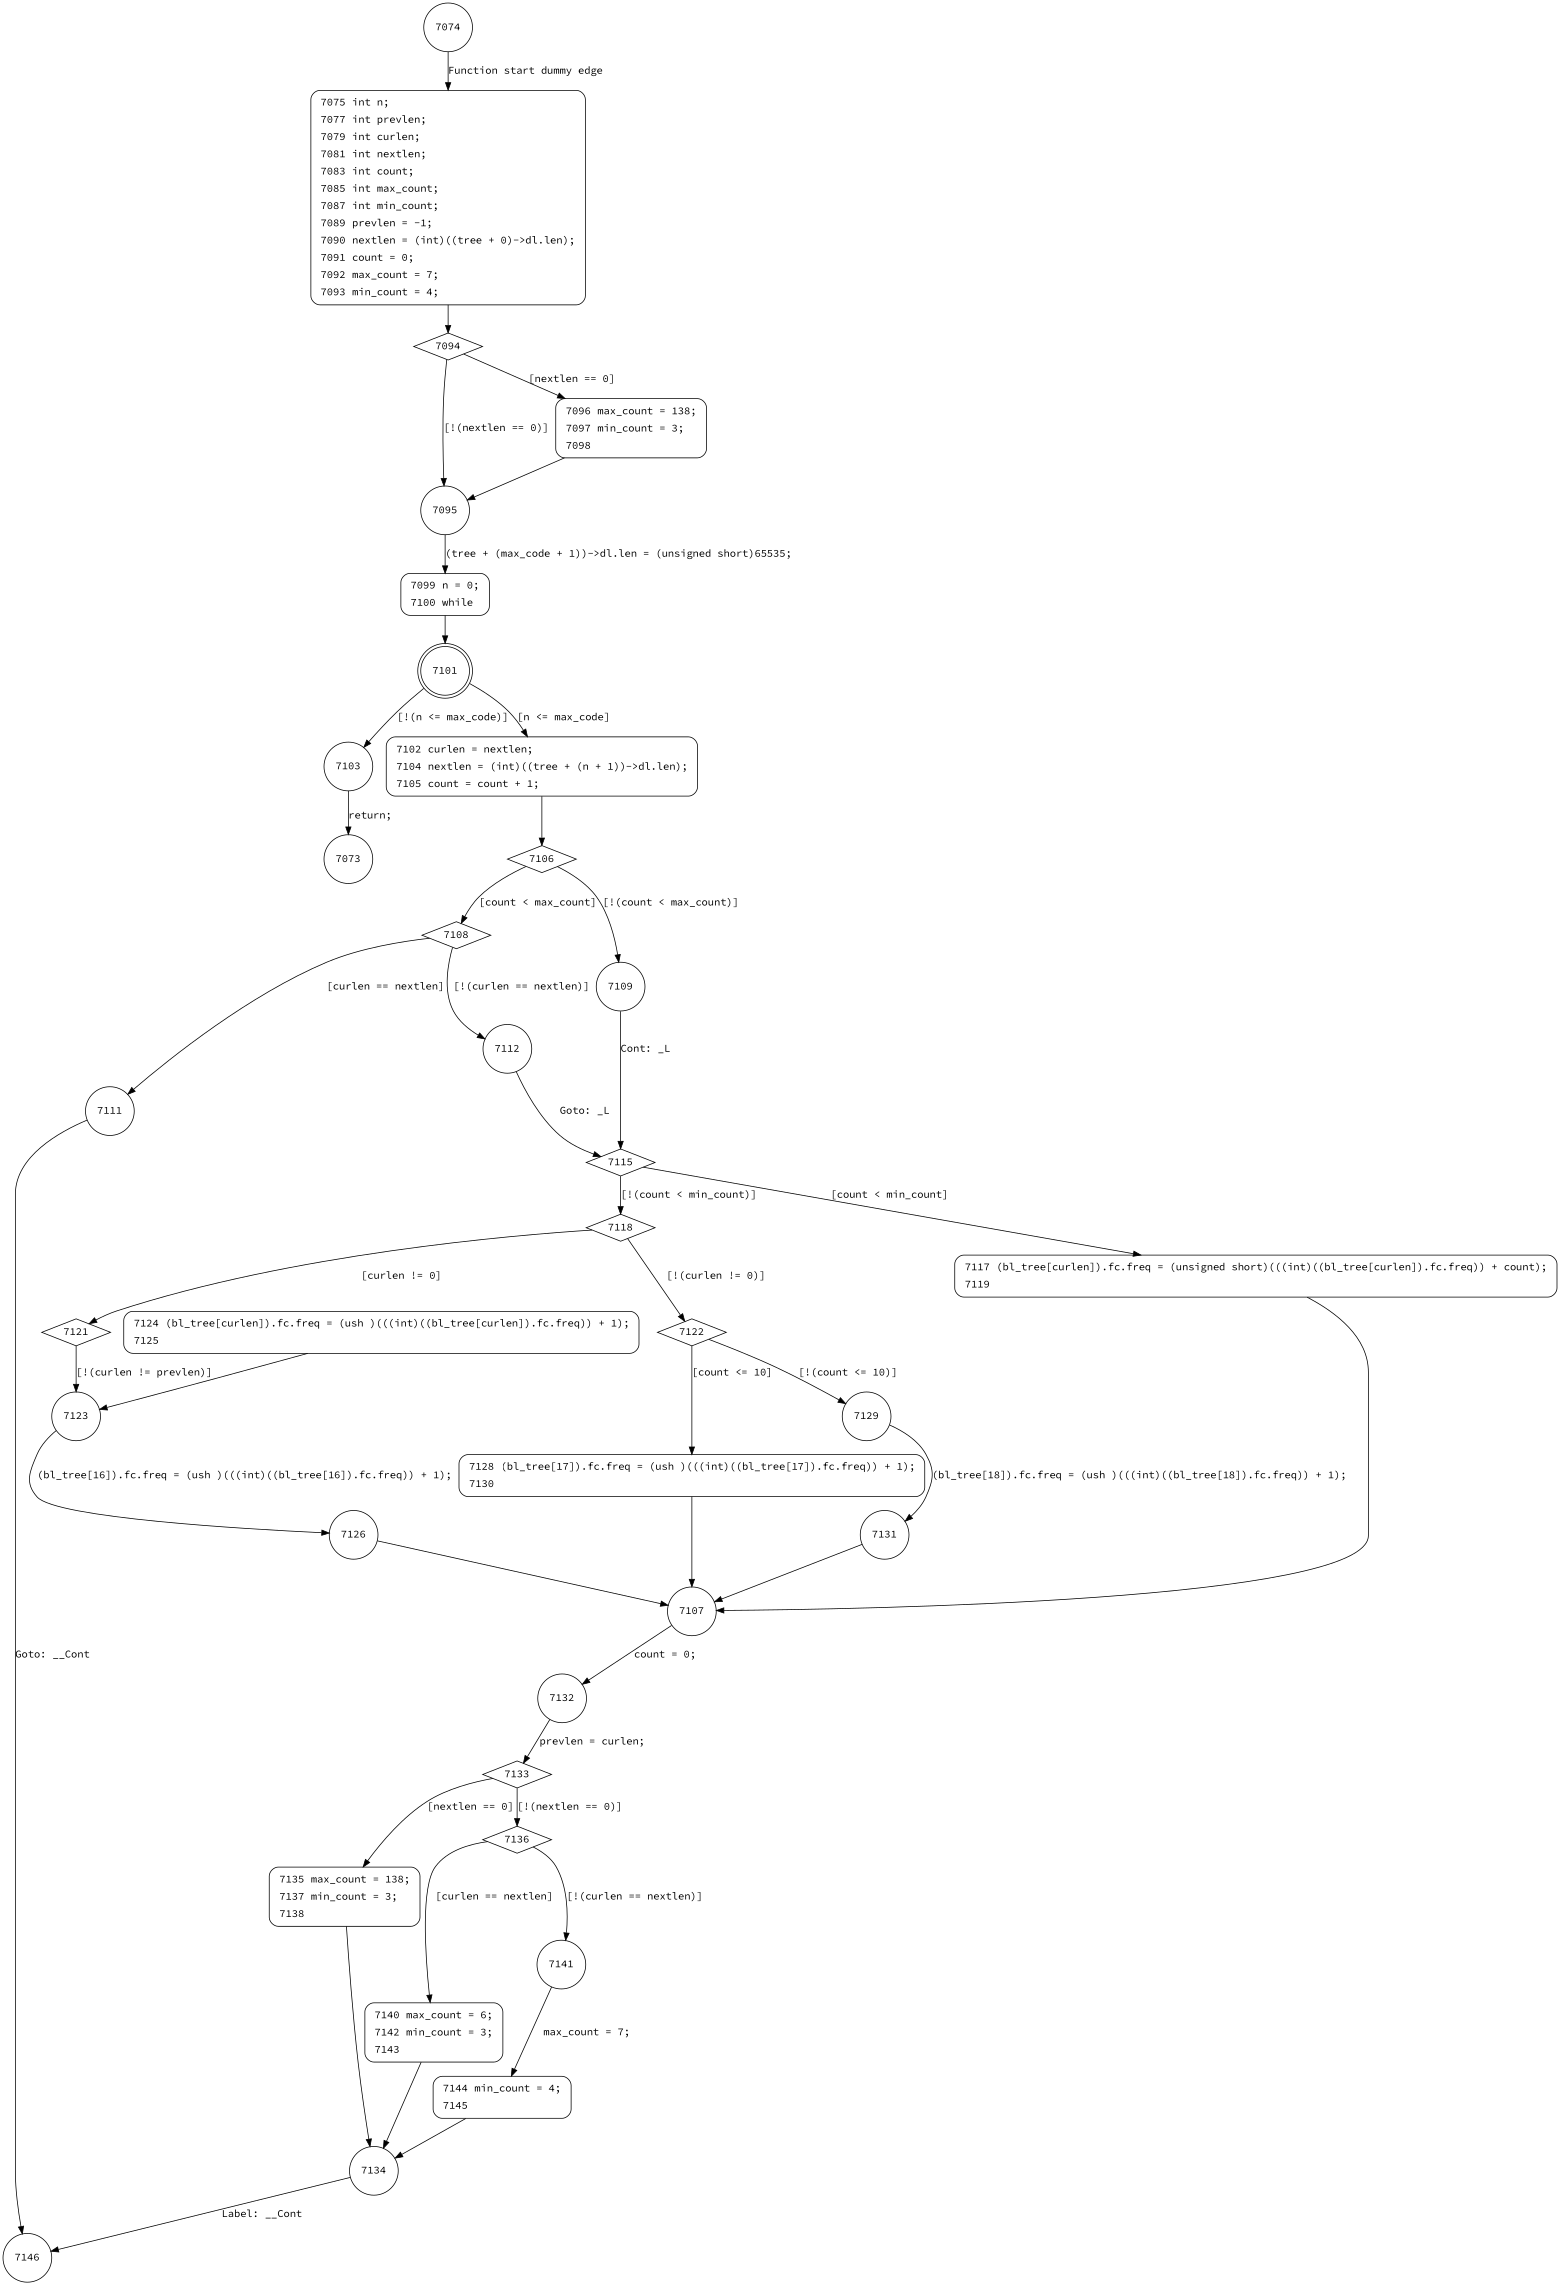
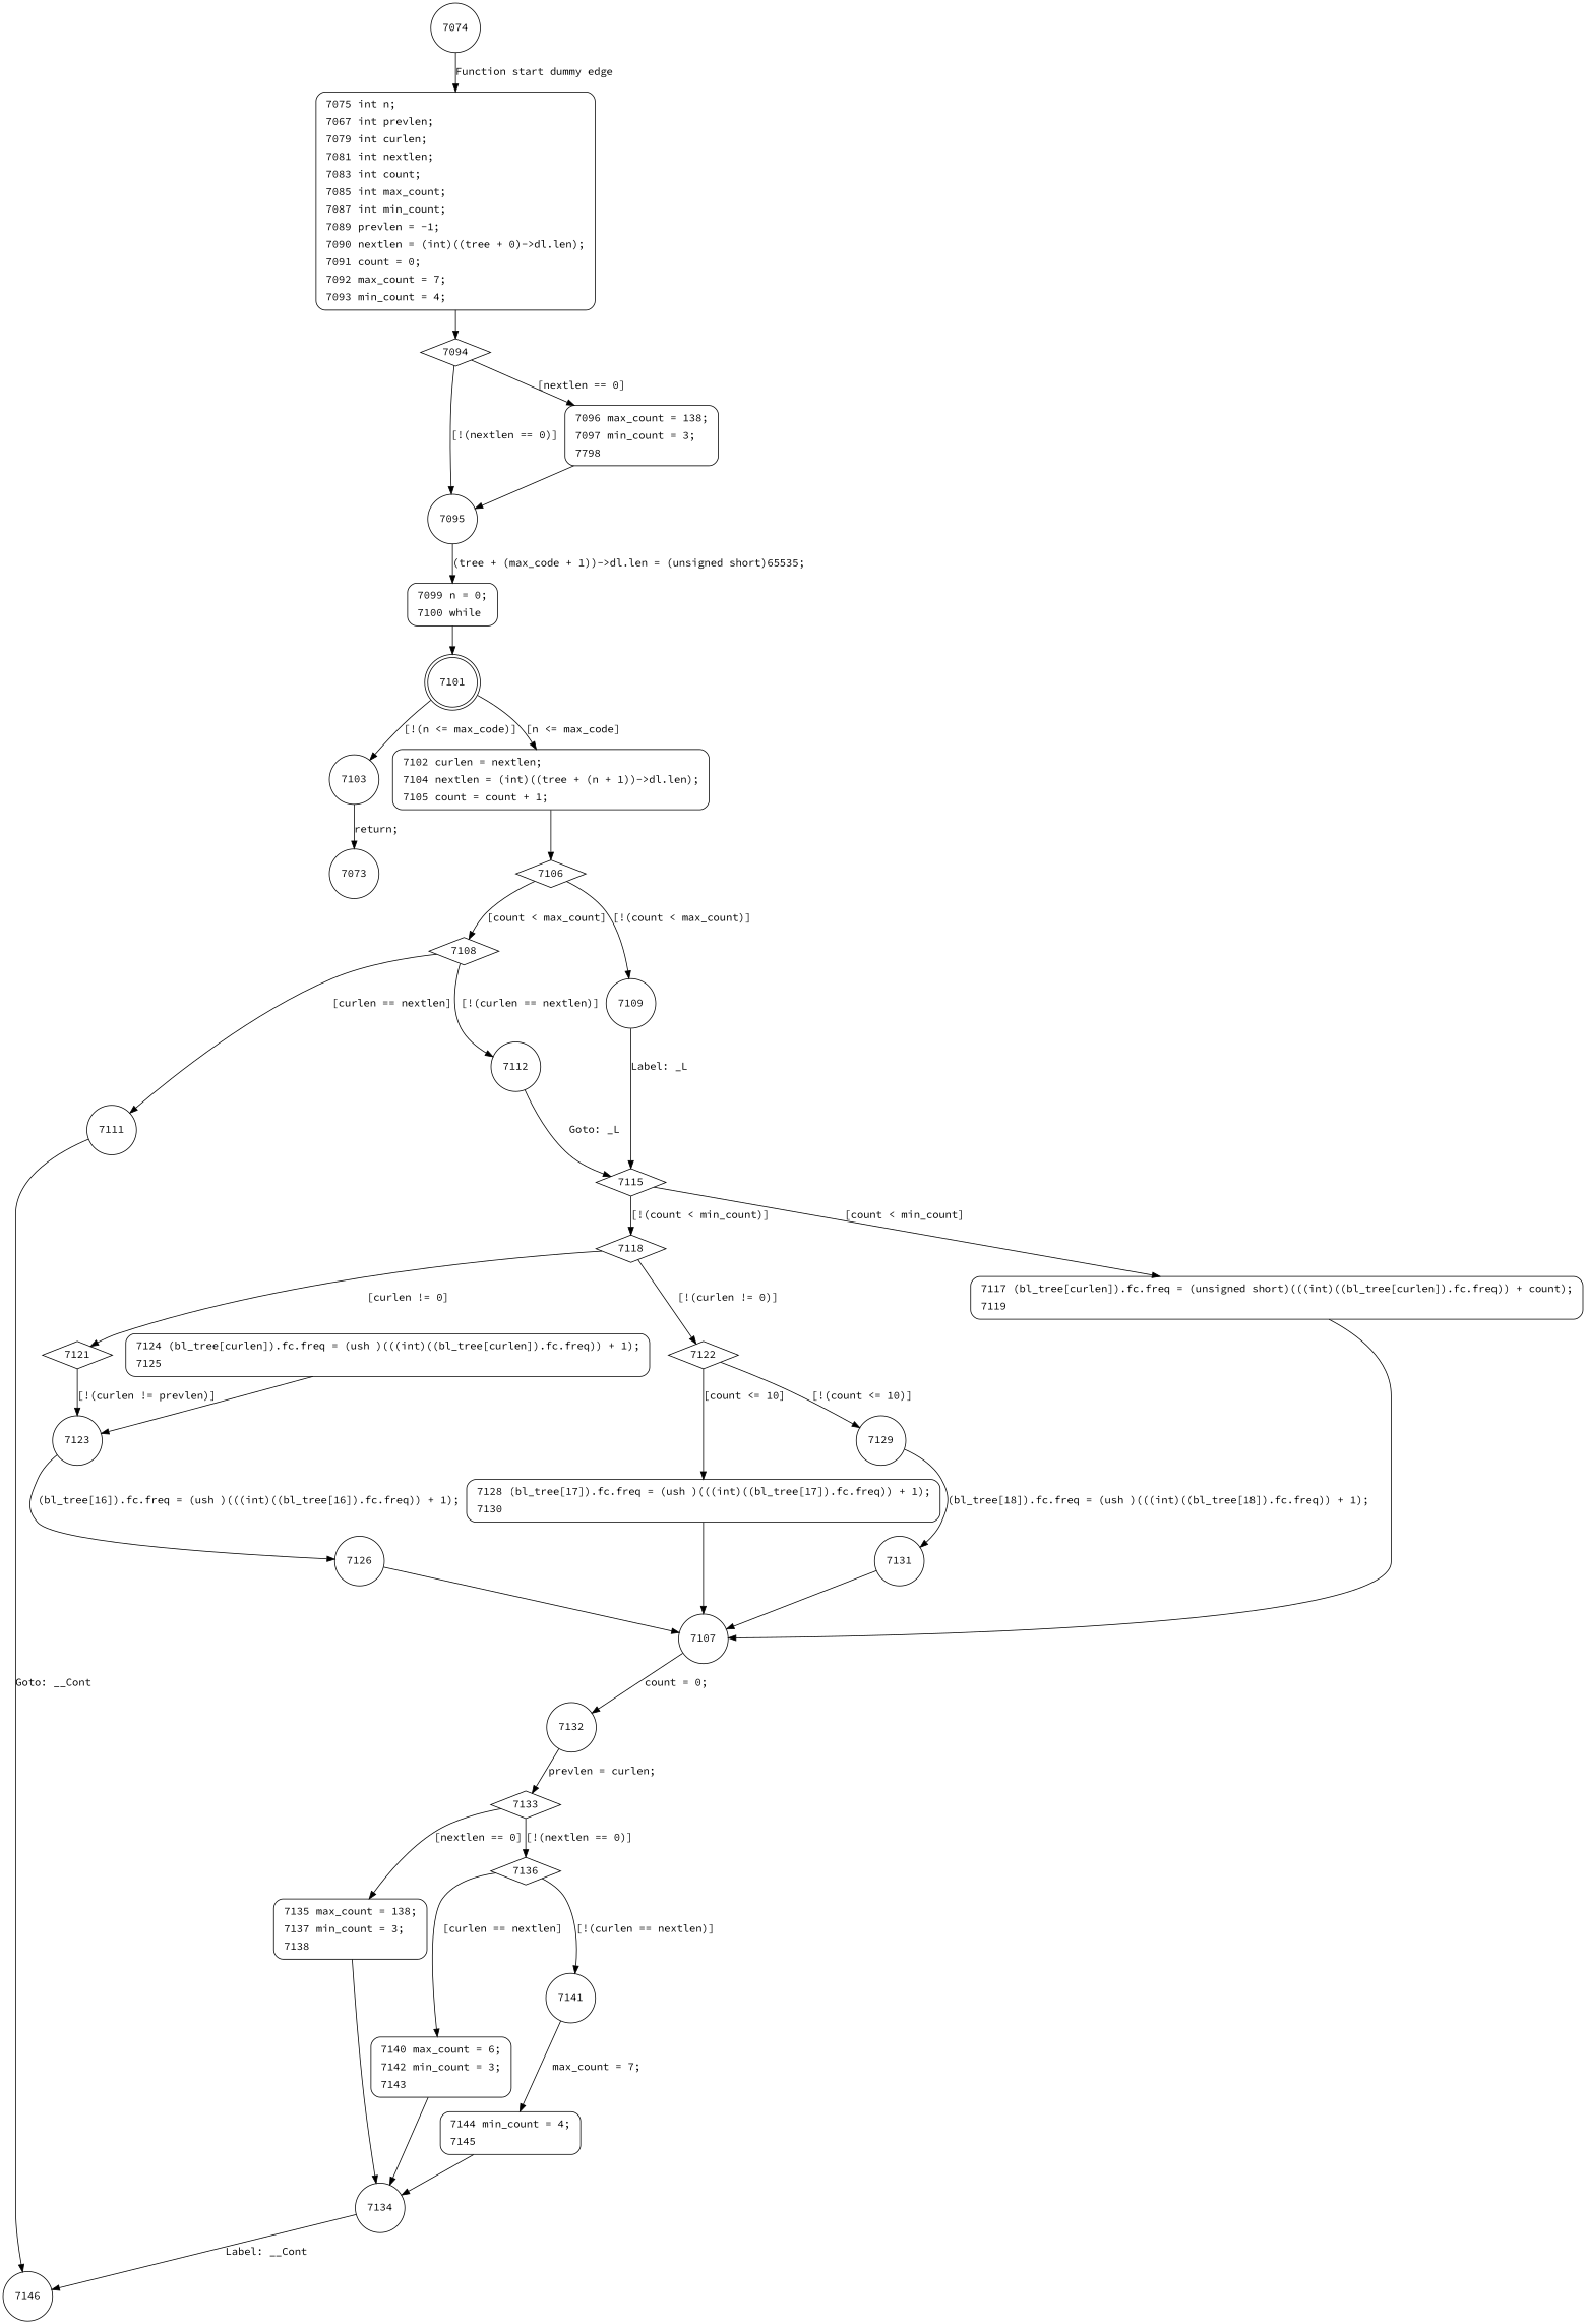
  digraph {
    fontname="Source Code Pro"
    node [fontname="Source Code Pro" shape=circle]
    edge [fontname="Source Code Pro"]
-   n1 [fillcolor=white label=<<table border="0" cellborder="0" cellpadding="3" bgcolor="white"><tr><td align="right">7075</td><td align="left">int n;</td></tr><tr><td align="right">7077</td><td align="left">int prevlen;</td></tr><tr><td align="right">7079</td><td align="left">int curlen;</td></tr><tr><td align="right">7081</td><td align="left">int nextlen;</td></tr><tr><td align="right">7083</td><td align="left">int count;</td></tr><tr><td align="right">7085</td><td align="left">int max_count;</td></tr><tr><td align="right">7087</td><td align="left">int min_count;</td></tr><tr><td align="right">7089</td><td align="left">prevlen = -1;</td></tr><tr><td align="right">7090</td><td align="left">nextlen = (int)((tree + 0)-&gt;dl.len);</td></tr><tr><td align="right">7091</td><td align="left">count = 0;</td></tr><tr><td align="right">7092</td><td align="left">max_count = 7;</td></tr><tr><td align="right">7093</td><td align="left">min_count = 4;</td></tr></table>> penwidth=1 shape=Mrecord style="filled,bold"]
+   n1 [fillcolor=white label=<<table border="0" cellborder="0" cellpadding="3" bgcolor="white"><tr><td align="right">7075</td><td align="left">int n;</td></tr><tr><td align="right">7067</td><td align="left">int prevlen;</td></tr><tr><td align="right">7079</td><td align="left">int curlen;</td></tr><tr><td align="right">7081</td><td align="left">int nextlen;</td></tr><tr><td align="right">7083</td><td align="left">int count;</td></tr><tr><td align="right">7085</td><td align="left">int max_count;</td></tr><tr><td align="right">7087</td><td align="left">int min_count;</td></tr><tr><td align="right">7089</td><td align="left">prevlen = -1;</td></tr><tr><td align="right">7090</td><td align="left">nextlen = (int)((tree + 0)-&gt;dl.len);</td></tr><tr><td align="right">7091</td><td align="left">count = 0;</td></tr><tr><td align="right">7092</td><td align="left">max_count = 7;</td></tr><tr><td align="right">7093</td><td align="left">min_count = 4;</td></tr></table>> penwidth=1 shape=Mrecord style="filled,bold"]
    7074
    7094 [shape=diamond]
    7095
-   n5 [fillcolor=white label=<<table border="0" cellborder="0" cellpadding="3" bgcolor="white"><tr><td align="right">7096</td><td align="left">max_count = 138;</td></tr><tr><td align="right">7097</td><td align="left">min_count = 3;</td></tr><tr><td align="right">7098</td><td align="left"></td></tr></table>> penwidth=1 shape=Mrecord style="filled,bold"]
+   n5 [fillcolor=white label=<<table border="0" cellborder="0" cellpadding="3" bgcolor="white"><tr><td align="right">7096</td><td align="left">max_count = 138;</td></tr><tr><td align="right">7097</td><td align="left">min_count = 3;</td></tr><tr><td align="right">7798</td><td align="left"></td></tr></table>> penwidth=1 shape=Mrecord style="filled,bold"]
    n6 [fillcolor=white label=<<table border="0" cellborder="0" cellpadding="3" bgcolor="white"><tr><td align="right">7099</td><td align="left">n = 0;</td></tr><tr><td align="right">7100</td><td align="left">while</td></tr></table>> penwidth=1 shape=Mrecord style="filled,bold"]
    7101 [shape=doublecircle]
    7103
    n9 [fillcolor=white label=<<table border="0" cellborder="0" cellpadding="3" bgcolor="white"><tr><td align="right">7102</td><td align="left">curlen = nextlen;</td></tr><tr><td align="right">7104</td><td align="left">nextlen = (int)((tree + (n + 1))-&gt;dl.len);</td></tr><tr><td align="right">7105</td><td align="left">count = count + 1;</td></tr></table>> penwidth=1 shape=Mrecord style="filled,bold"]
    7073
    7106 [shape=diamond]
    7109
    7108 [shape=diamond]
    7115 [shape=diamond]
    7112
    7111
    7118 [shape=diamond]
    n18 [fillcolor=white label=<<table border="0" cellborder="0" cellpadding="3" bgcolor="white"><tr><td align="right">7117</td><td align="left">(bl_tree[curlen]).fc.freq = (unsigned short)(((int)((bl_tree[curlen]).fc.freq)) + count);</td></tr><tr><td align="right">7119</td><td align="left"></td></tr></table>> penwidth=1 shape=Mrecord style="filled,bold"]
    7146
    7122 [shape=diamond]
    7121 [shape=diamond]
    7107
    7129
    n24 [fillcolor=white label=<<table border="0" cellborder="0" cellpadding="3" bgcolor="white"><tr><td align="right">7128</td><td align="left">(bl_tree[17]).fc.freq = (ush )(((int)((bl_tree[17]).fc.freq)) + 1);</td></tr><tr><td align="right">7130</td><td align="left"></td></tr></table>> penwidth=1 shape=Mrecord style="filled,bold"]
    7123
    7132
    7133 [shape=diamond]
    7136 [shape=diamond]
    n29 [fillcolor=white label=<<table border="0" cellborder="0" cellpadding="3" bgcolor="white"><tr><td align="right">7135</td><td align="left">max_count = 138;</td></tr><tr><td align="right">7137</td><td align="left">min_count = 3;</td></tr><tr><td align="right">7138</td><td align="left"></td></tr></table>> penwidth=1 shape=Mrecord style="filled,bold"]
    7141
    n31 [fillcolor=white label=<<table border="0" cellborder="0" cellpadding="3" bgcolor="white"><tr><td align="right">7140</td><td align="left">max_count = 6;</td></tr><tr><td align="right">7142</td><td align="left">min_count = 3;</td></tr><tr><td align="right">7143</td><td align="left"></td></tr></table>> penwidth=1 shape=Mrecord style="filled,bold"]
    7134
    n33 [fillcolor=white label=<<table border="0" cellborder="0" cellpadding="3" bgcolor="white"><tr><td align="right">7144</td><td align="left">min_count = 4;</td></tr><tr><td align="right">7145</td><td align="left"></td></tr></table>> penwidth=1 shape=Mrecord style="filled,bold"]
    7131
    7126
    n36 [fillcolor=white label=<<table border="0" cellborder="0" cellpadding="3" bgcolor="white"><tr><td align="right">7124</td><td align="left">(bl_tree[curlen]).fc.freq = (ush )(((int)((bl_tree[curlen]).fc.freq)) + 1);</td></tr><tr><td align="right">7125</td><td align="left"></td></tr></table>> penwidth=1 shape=Mrecord style="filled,bold"]
    n1 -> 7094
    7074 -> n1 [label="Function start dummy edge"]
    7094 -> 7095 [label="[!(nextlen == 0)]"]
    7094 -> n5 [label="[nextlen == 0]"]
    7095 -> n6 [label="(tree + (max_code + 1))->dl.len = (unsigned short)65535;"]
    n5 -> 7095
    n6 -> 7101
    7101 -> 7103 [label="[!(n <= max_code)]"]
    7101 -> n9 [label="[n <= max_code]"]
    7103 -> 7073 [label="return;"]
    n9 -> 7106
    7106 -> 7109 [label="[!(count < max_count)]"]
    7106 -> 7108 [label="[count < max_count]"]
-   7109 -> 7115 [label="Cont: _L"]
+   7109 -> 7115 [label="Label: _L"]
    7108 -> 7112 [label="[!(curlen == nextlen)]"]
    7108 -> 7111 [label="[curlen == nextlen]"]
    7115 -> 7118 [label="[!(count < min_count)]"]
    7115 -> n18 [label="[count < min_count]"]
    7112 -> 7115 [label="Goto: _L"]
    7111 -> 7146 [label="Goto: __Cont"]
    7118 -> 7122 [label="[!(curlen != 0)]"]
    7118 -> 7121 [label="[curlen != 0]"]
    n18 -> 7107
    7122 -> 7129 [label="[!(count <= 10)]"]
    7122 -> n24 [label="[count <= 10]"]
    7121 -> 7123 [label="[!(curlen != prevlen)]"]
    7107 -> 7132 [label="count = 0;"]
    7129 -> 7131 [label="(bl_tree[18]).fc.freq = (ush )(((int)((bl_tree[18]).fc.freq)) + 1);"]
    n24 -> 7107
    7123 -> 7126 [label="(bl_tree[16]).fc.freq = (ush )(((int)((bl_tree[16]).fc.freq)) + 1);"]
    7132 -> 7133 [label="prevlen = curlen;"]
    7133 -> 7136 [label="[!(nextlen == 0)]"]
    7133 -> n29 [label="[nextlen == 0]"]
    7136 -> 7141 [label="[!(curlen == nextlen)]"]
    7136 -> n31 [label="[curlen == nextlen]"]
    n29 -> 7134
    7141 -> n33 [label="max_count = 7;"]
    n31 -> 7134
    7134 -> 7146 [label="Label: __Cont"]
    n33 -> 7134
    7131 -> 7107
    7126 -> 7107
    n36 -> 7123
  }
